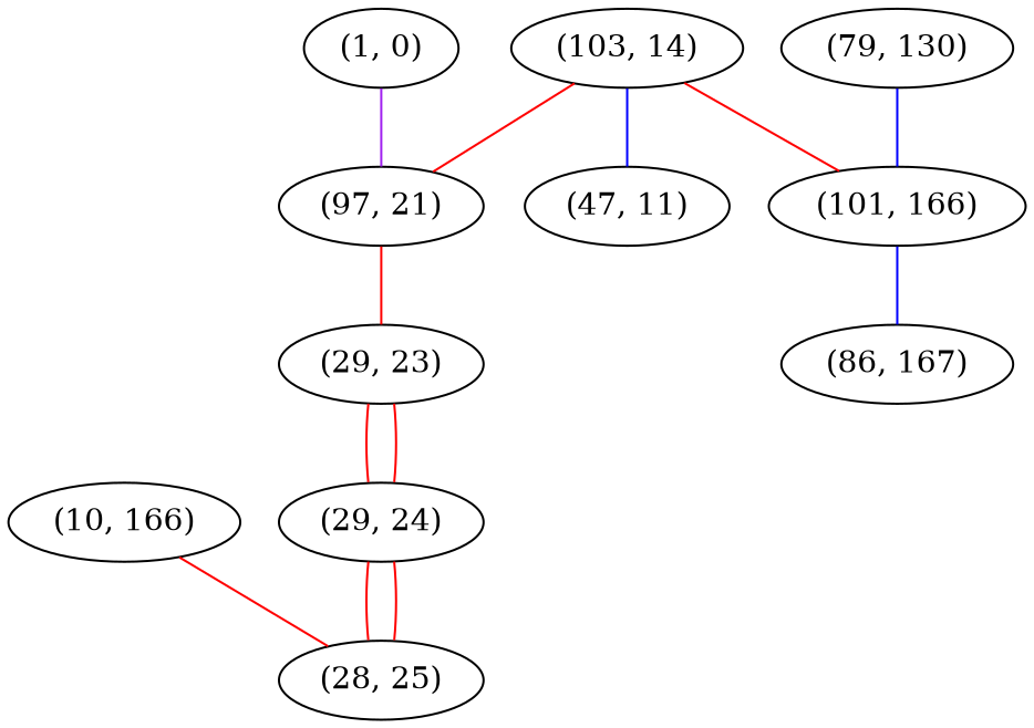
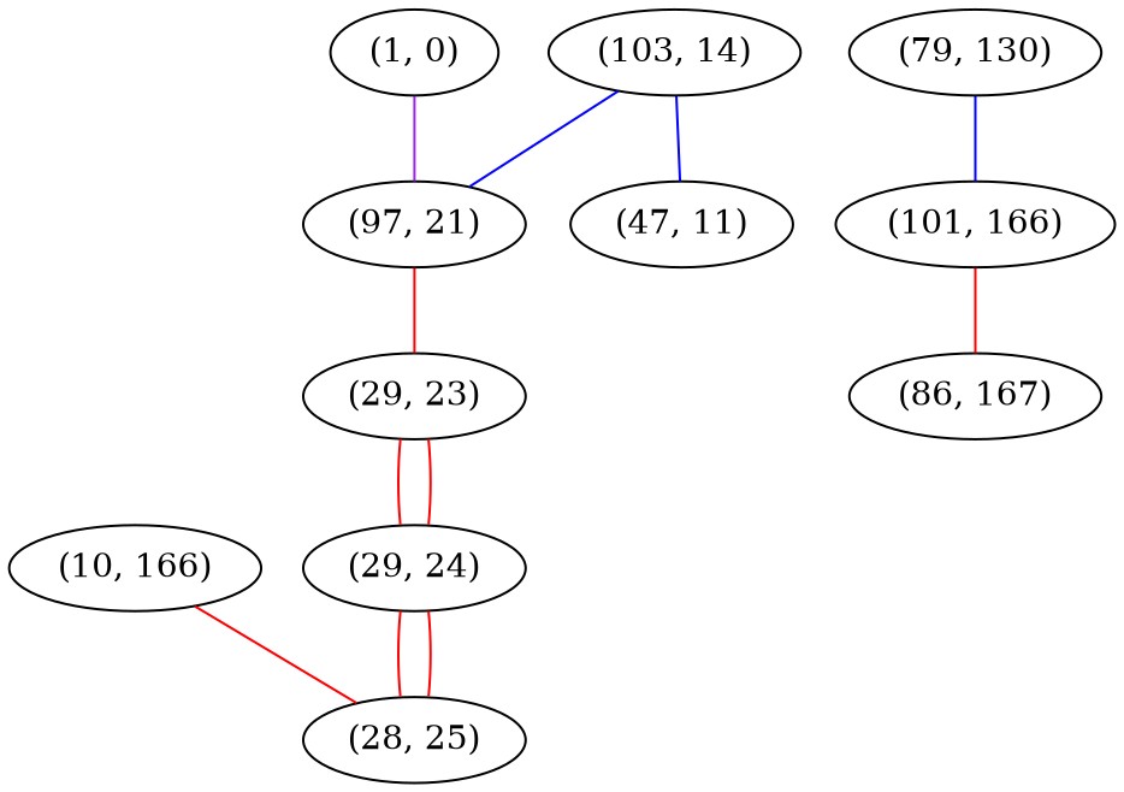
  graph {
    edge [color=red weight=1]
    n1 [label="(97, 21)"]
    "(103, 14)"
    "(101, 166)"
    "(47, 11)"
    "(29, 23)"
    "(86, 167)"
    n7 [label="(1, 0)"]
    "(79, 130)"
    "(29, 24)"
    "(10, 166)"
    "(28, 25)"
    n1 -- "(29, 23)"
-   "(103, 14)" -- n1 [weight=3]
-   "(103, 14)" -- "(101, 166)"
+   "(103, 14)" -- n1 [color=blue weight=3]
    "(103, 14)" -- "(47, 11)" [color=blue weight=3]
-   "(101, 166)" -- "(86, 167)" [color=blue weight=3]
+   "(101, 166)" -- "(86, 167)" [weight=3]
    "(29, 23)" -- "(29, 24)"
    "(29, 23)" -- "(29, 24)"
    n7 -- n1 [color=purple weight=4]
    "(79, 130)" -- "(101, 166)" [color=blue weight=3]
    "(29, 24)" -- "(28, 25)"
    "(29, 24)" -- "(28, 25)"
    "(10, 166)" -- "(28, 25)"
  }
